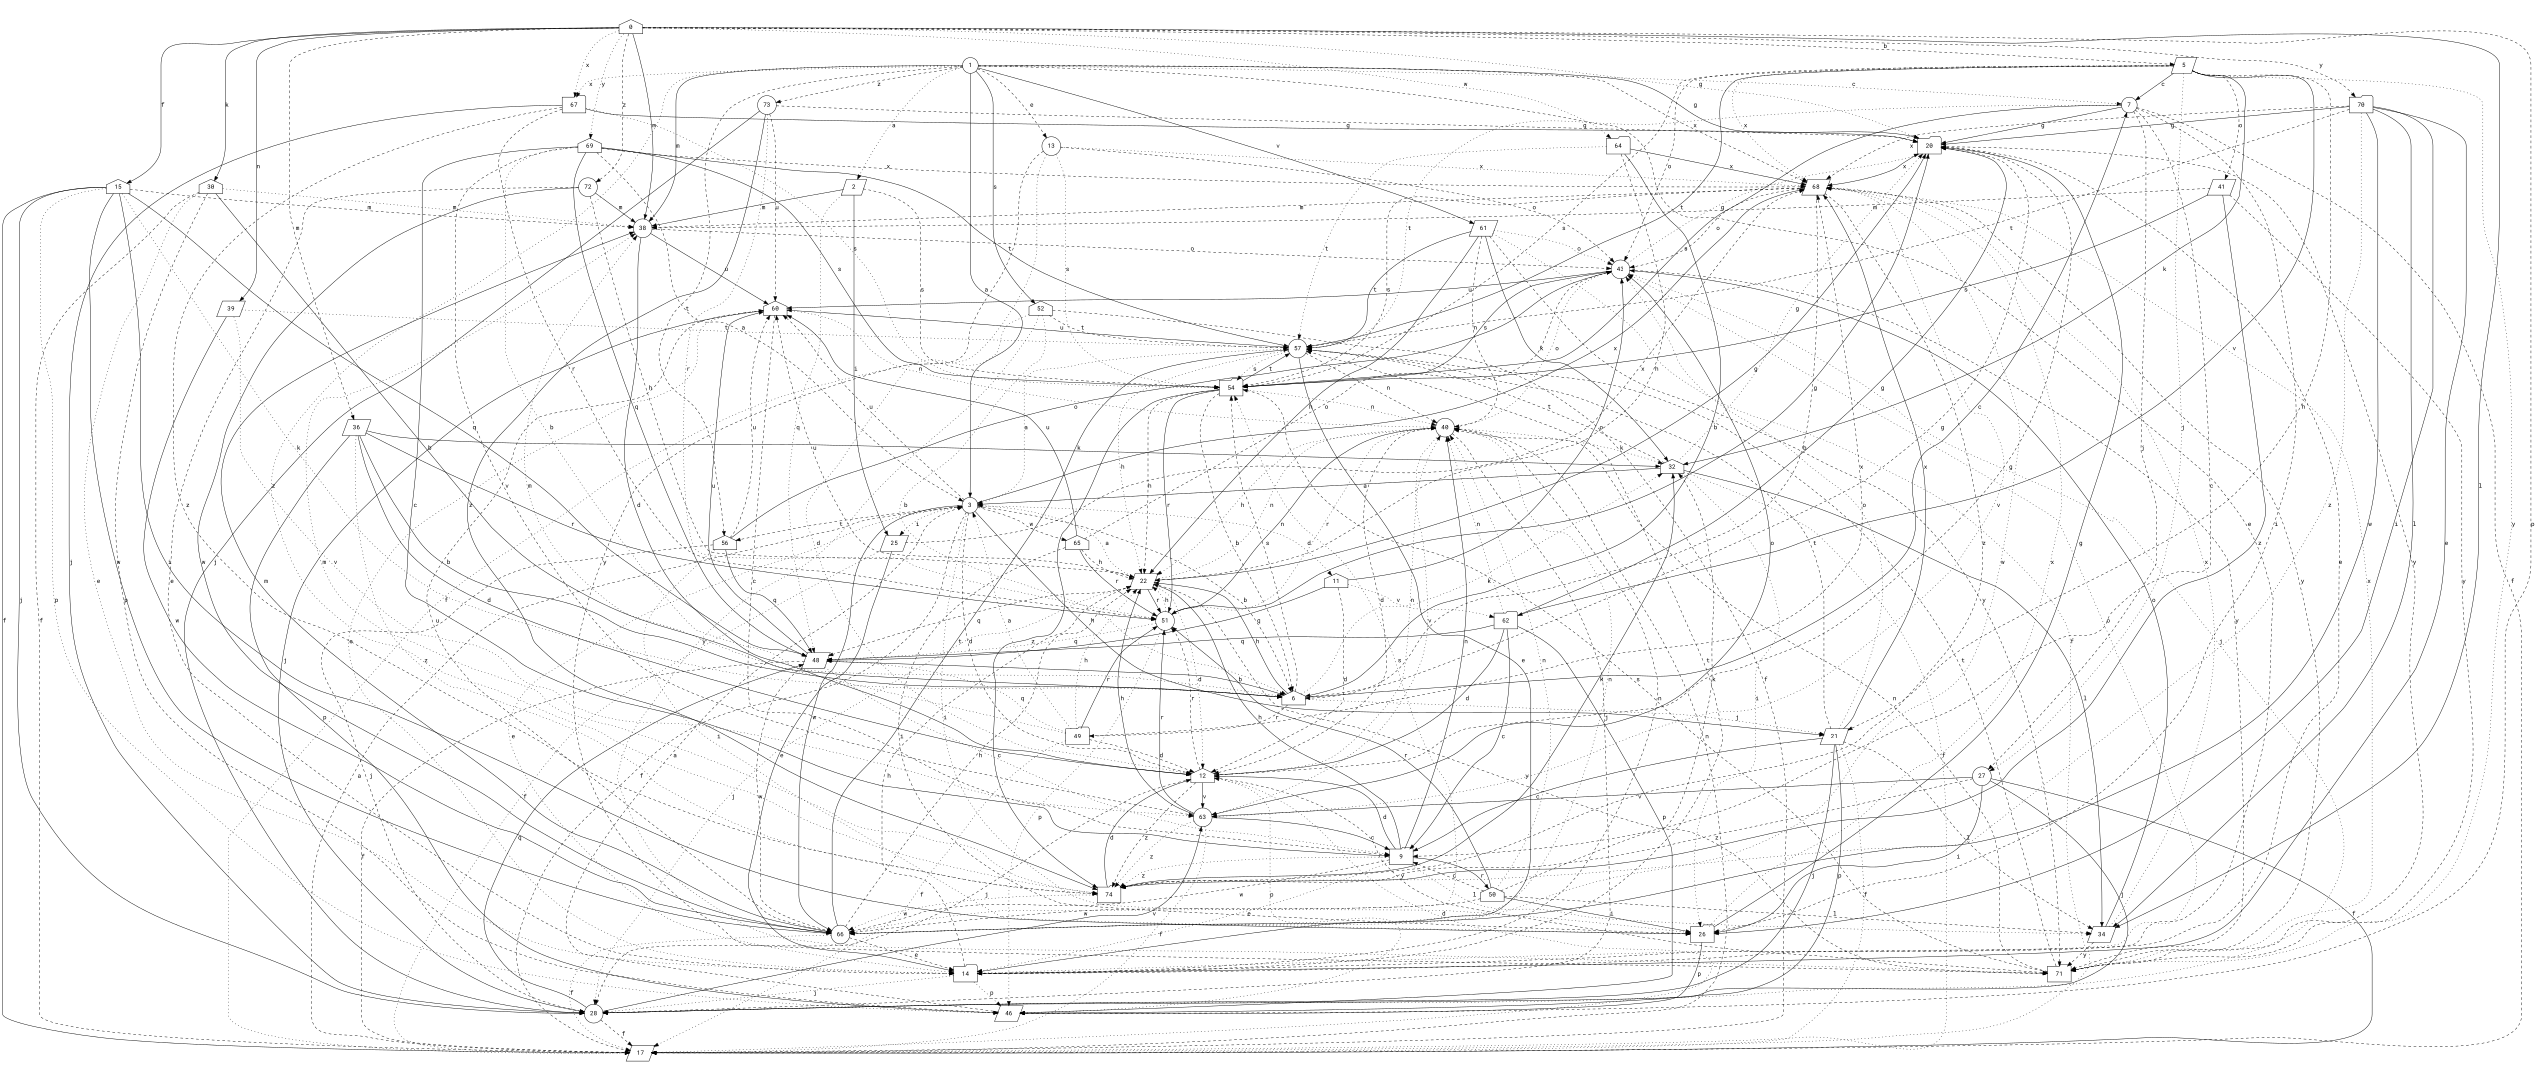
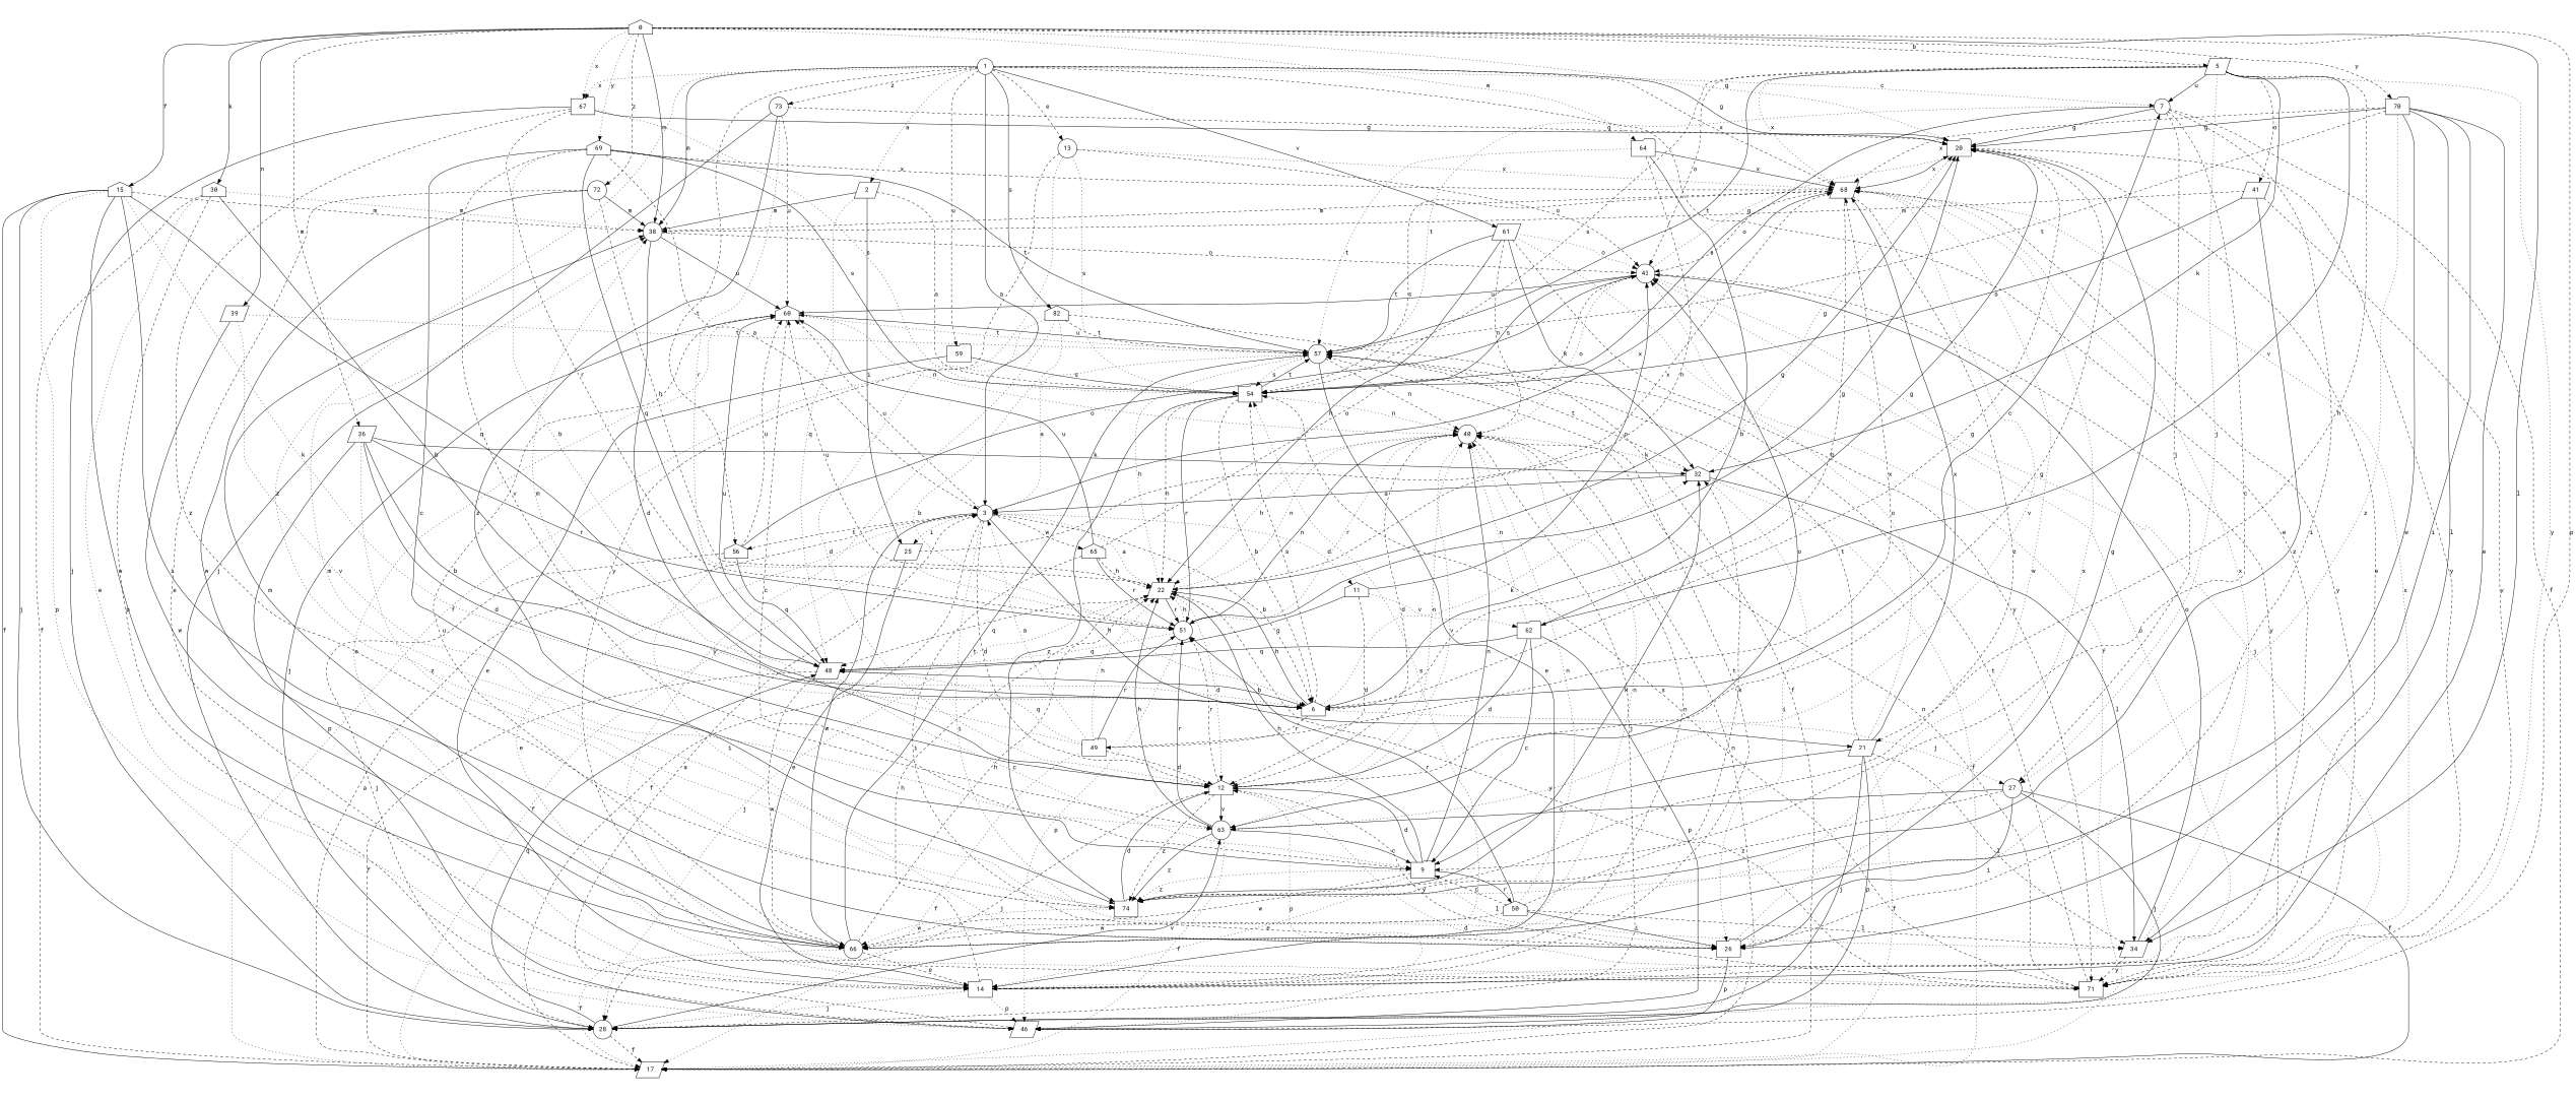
  strict digraph {
    fontname="Roboto Mono"
    node [fontname="Roboto Mono" shape=circle]
    edge [fontname="Roboto Mono" style=solid]
    0 [shape=house]
    5 [shape=parallelogram]
    15 [shape=house]
    20 [shape=folder]
    30 [shape=house]
    34 [shape=parallelogram]
    36 [shape=parallelogram]
    38
    39 [shape=parallelogram]
    46 [shape=parallelogram]
    64 [shape=folder]
    67 [shape=folder]
    69 [shape=house]
    70 [shape=folder]
    72
    7
    68 [shape=parallelogram]
    54 [shape=folder]
    21 [shape=parallelogram]
    27
    32 [shape=house]
    41 [shape=parallelogram]
    43
    57
    62 [shape=folder]
    71 [shape=folder]
    48 [shape=parallelogram]
    6 [shape=house]
    17 [shape=parallelogram]
    26 [shape=folder]
    66
    28
    14 [shape=folder]
    74 [shape=folder]
    12 [shape=house]
    51
    60 [shape=house]
    63
    3
    22 [shape=parallelogram]
    9 [shape=folder]
    1
    2 [shape=parallelogram]
    13
-   52 [shape=house]
+   52 [shape=house label=82]
    56 [shape=house]
+   59 [shape=folder]
    61 [shape=parallelogram]
    73
    25 [shape=parallelogram]
    11 [shape=house]
    65 [shape=house]
    40
    49 [shape=folder]
    50 [shape=house]
    0 -> 5 [label=b style=dashed]
    0 -> 15 [label=f]
    0 -> 20 [label=g style=dotted]
    0 -> 30 [label=k]
    0 -> 34 [label=l]
    0 -> 36 [label=m style=dashed]
    0 -> 38 [label=m]
    0 -> 39 [label=n]
    0 -> 46 [label=p style=dashed]
    0 -> 64 [label=w style=dotted]
    0 -> 67 [label=x style=dotted]
    0 -> 69 [label=y style=dotted]
    0 -> 70 [label=y style=dashed]
    0 -> 72 [label=z style=dashed]
-   5 -> 7 [label=c]
+   5 -> 7 [label=u]
    5 -> 68 [label=x style=dotted]
    5 -> 54 [label=s style=dashed]
    5 -> 21 [label=h style=dashed]
    5 -> 27 [label=j style=dotted]
    5 -> 32 [label=k]
    5 -> 41 [label=o style=dashed]
    5 -> 43 [label=o style=dashed]
    5 -> 57 [label=t]
    5 -> 62 [label=v]
    5 -> 71 [label=y style=dotted]
    15 -> 38 [label=m style=dashed]
    15 -> 46 [label=p style=dotted]
    15 -> 48 [label=q]
    15 -> 6 [label=k style=dotted]
    15 -> 17 [label=f]
    15 -> 26 [label=i]
    15 -> 66 [label=w]
    15 -> 28 [label=j]
    20 -> 68 [label=x]
    20 -> 71 [label=y style=dashed]
    20 -> 14 [label=e style=dashed]
    30 -> 38 [label=m style=dotted]
    30 -> 46 [label=p style=dashed]
    30 -> 6 [label=b]
    30 -> 17 [label=f style=dashed]
    30 -> 14 [label=e style=dotted]
    34 -> 68 [label=x style=dotted]
    34 -> 43 [label=o]
    34 -> 71 [label=y style=dashed]
    36 -> 46 [label=p]
    36 -> 32 [label=k]
    36 -> 6 [label=b]
    36 -> 74 [label=z style=dotted]
    36 -> 12 [label=d]
    36 -> 51 [label=r]
    38 -> 43 [label=o style=dashed]
    38 -> 12 [label=d]
    38 -> 60 [label=u]
    39 -> 57 [label=t style=dotted]
    39 -> 66 [label=w]
    39 -> 63 [label=v style=dotted]
    46 -> 3 [label=a style=dashed]
    64 -> 68 [label=x]
    64 -> 57 [label=t style=dotted]
    64 -> 6 [label=b]
    64 -> 22 [label=h style=dashed]
    67 -> 20 [label=g]
    67 -> 54 [label=s style=dotted]
    67 -> 28 [label=j]
    67 -> 74 [label=z style=dashed]
    67 -> 51 [label=r style=dashed]
    69 -> 68 [label=x style=dashed]
    69 -> 54 [label=s]
    69 -> 57 [label=t]
    69 -> 48 [label=q]
    69 -> 6 [label=b style=dotted]
    69 -> 63 [label=v style=dashed]
    69 -> 3 [label=a style=dashed]
    69 -> 9 [label=c]
    70 -> 20 [label=g]
    70 -> 34 [label=l]
    70 -> 68 [label=x style=dashed]
    70 -> 57 [label=t style=dashed]
    70 -> 26 [label=i]
    70 -> 66 [label=w]
    70 -> 14 [label=e]
    70 -> 74 [label=z style=dotted]
    72 -> 38 [label=m]
    72 -> 66 [label=w]
    72 -> 14 [label=e style=dashed]
    72 -> 22 [label=h style=dashed]
    7 -> 20 [label=g]
    7 -> 54 [label=s]
    7 -> 27 [label=j style=dashed]
    7 -> 57 [label=t style=dotted]
    7 -> 17 [label=f style=dashed]
    7 -> 26 [label=i style=dashed]
    7 -> 9 [label=c style=dashed]
    68 -> 38 [label=m style=dashed]
    68 -> 54 [label=s style=dashed]
    68 -> 43 [label=o style=dashed]
    68 -> 71 [label=y style=dashed]
    68 -> 6 [label=b style=dashed]
    68 -> 66 [label=w style=dotted]
    68 -> 74 [label=z style=dashed]
    68 -> 63 [label=v style=dotted]
    54 -> 57 [label=t]
    54 -> 6 [label=b style=dashed]
    54 -> 74 [label=z]
    54 -> 51 [label=r]
    54 -> 22 [label=h style=dashed]
    54 -> 40 [label=n style=dotted]
    21 -> 34 [label=l style=dashed]
    21 -> 46 [label=p]
    21 -> 68 [label=x]
    21 -> 43 [label=o style=dotted]
    21 -> 57 [label=t style=dashed]
    21 -> 17 [label=f style=dotted]
    21 -> 28 [label=j]
    21 -> 9 [label=c]
    27 -> 17 [label=f]
    27 -> 26 [label=i]
    27 -> 28 [label=j]
    27 -> 74 [label=z style=dashed]
    27 -> 63 [label=v]
    32 -> 20 [label=g style=dotted]
    32 -> 34 [label=l]
    32 -> 57 [label=t style=dashed]
    32 -> 17 [label=f style=dotted]
    32 -> 26 [label=i style=dotted]
    32 -> 3 [label=a]
    41 -> 38 [label=m style=dashed]
    41 -> 54 [label=s]
    41 -> 71 [label=y style=dashed]
    41 -> 74 [label=z]
    43 -> 20 [label=g style=dotted]
    43 -> 54 [label=s]
    43 -> 71 [label=y style=dashed]
    43 -> 28 [label=j style=dotted]
    43 -> 60 [label=u]
    57 -> 54 [label=s style=dotted]
    57 -> 14 [label=e]
    57 -> 60 [label=u]
    57 -> 3 [label=a style=dotted]
    57 -> 22 [label=h style=dotted]
    57 -> 40 [label=n style=dashed]
    62 -> 20 [label=g]
    62 -> 46 [label=p]
    62 -> 48 [label=q]
    62 -> 12 [label=d]
    62 -> 9 [label=c]
    62 -> 40 [label=n style=dotted]
    71 -> 68 [label=x style=dotted]
    71 -> 54 [label=s style=dashed]
    71 -> 57 [label=t style=dashed]
    71 -> 40 [label=n style=dashed]
    48 -> 6 [label=b]
    48 -> 17 [label=f style=dashed]
    48 -> 66 [label=w style=dashed]
    48 -> 60 [label=u]
    48 -> 9 [label=c style=dotted]
    6 -> 20 [label=g style=dashed]
    6 -> 7 [label=c]
    6 -> 54 [label=s style=dashed]
-   6 -> 21 [label=j style=dotted]
+   6 -> 27 [label=j style=dotted]
    6 -> 32 [label=k style=dotted]
    6 -> 22 [label=h]
    6 -> 49 [label=r style=dashed]
    17 -> 12 [label=d style=dotted]
    17 -> 3 [label=a style=dashed]
    17 -> 40 [label=n style=dashed]
    26 -> 20 [label=g]
    26 -> 46 [label=p]
    26 -> 68 [label=x style=dotted]
    66 -> 38 [label=m]
    66 -> 54 [label=s style=dotted]
    66 -> 57 [label=t]
    66 -> 17 [label=f style=dotted]
    66 -> 14 [label=e style=dashed]
    66 -> 60 [label=u style=dashed]
    66 -> 22 [label=h style=dashed]
    66 -> 40 [label=n style=dotted]
    28 -> 48 [label=q]
    28 -> 17 [label=f style=dashed]
    28 -> 63 [label=v]
    14 -> 46 [label=p style=dotted]
    14 -> 43 [label=o style=dotted]
    14 -> 57 [label=t style=dashed]
    14 -> 28 [label=j style=dotted]
    14 -> 22 [label=h style=dashed]
    14 -> 40 [label=n style=dashed]
    74 -> 38 [label=m style=dotted]
    74 -> 32 [label=k]
    74 -> 66 [label=w style=dotted]
    74 -> 12 [label=d]
    12 -> 20 [label=g style=dashed]
    12 -> 46 [label=p style=dotted]
    12 -> 71 [label=y style=dashed]
    12 -> 28 [label=j style=dashed]
    12 -> 74 [label=z style=dashed]
    12 -> 51 [label=r style=dashed]
    12 -> 63 [label=v]
    12 -> 40 [label=n style=dotted]
    51 -> 20 [label=g]
    51 -> 46 [label=p style=dotted]
    51 -> 48 [label=q style=dotted]
    51 -> 22 [label=h style=dotted]
    51 -> 40 [label=n]
+   60 -> 57 [label=t style=dotted]
    60 -> 28 [label=j]
    60 -> 14 [label=e style=dotted]
    60 -> 9 [label=c style=dashed]
    60 -> 40 [label=n style=dotted]
    63 -> 43 [label=o]
    63 -> 17 [label=f style=dotted]
-   63 -> 74 [label=z style=dotted]
+   63 -> 74 [label=z]
    63 -> 51 [label=r]
    63 -> 22 [label=h]
    63 -> 9 [label=c]
    3 -> 68 [label=x]
    3 -> 21 [label=h]
    3 -> 6 [label=b style=dashed]
    3 -> 17 [label=f style=dashed]
    3 -> 26 [label=i style=dotted]
    3 -> 66 [label=w]
    3 -> 14 [label=e style=dotted]
    3 -> 12 [label=d style=dashed]
    3 -> 60 [label=u style=dashed]
    3 -> 56 [label=t style=dashed]
    3 -> 25 [label=i style=dotted]
    3 -> 11 [label=d style=dotted]
    3 -> 65 [label=w style=dashed]
    22 -> 20 [label=g]
    22 -> 71 [label=y style=dashed]
    22 -> 48 [label=q style=dashed]
    22 -> 28 [label=j style=dotted]
    22 -> 12 [label=d style=dotted]
    22 -> 51 [label=r]
    22 -> 60 [label=u style=dashed]
    22 -> 3 [label=a style=dotted]
    22 -> 40 [label=n style=dotted]
    9 -> 34 [label=l style=dotted]
    9 -> 66 [label=w style=dashed]
    9 -> 14 [label=e style=dotted]
    9 -> 74 [label=z style=dotted]
    9 -> 12 [label=d]
    9 -> 22 [label=h]
    9 -> 40 [label=n]
    9 -> 50 [label=r]
    1 -> 20 [label=g]
    1 -> 38 [label=m]
    1 -> 67 [label=x style=dotted]
    1 -> 7 [label=c style=dotted]
    1 -> 68 [label=x style=dashed]
    1 -> 14 [label=e style=dashed]
    1 -> 74 [label=z style=dotted]
    1 -> 3 [label=a]
    1 -> 2 [label=a style=dotted]
    1 -> 13 [label=e style=dashed]
    1 -> 52 [label=s]
    1 -> 56 [label=t style=dashed]
+   1 -> 59 [label=u style=dashed]
    1 -> 61 [label=v]
    1 -> 73 [label=z style=dashed]
    2 -> 38 [label=m]
    2 -> 54 [label=s style=dashed]
    2 -> 48 [label=q style=dotted]
    2 -> 25 [label=i]
    13 -> 68 [label=x style=dotted]
    13 -> 54 [label=s style=dotted]
    13 -> 43 [label=o style=dashed]
    13 -> 71 [label=y style=dashed]
    13 -> 17 [label=f style=dotted]
    52 -> 57 [label=t style=dashed]
    52 -> 71 [label=y style=dotted]
    52 -> 6 [label=b style=dotted]
    52 -> 17 [label=f style=dashed]
    52 -> 12 [label=d style=dotted]
    56 -> 43 [label=o]
    56 -> 48 [label=q]
    56 -> 26 [label=i style=dotted]
    56 -> 28 [label=j style=dashed]
    56 -> 60 [label=u style=dashed]
+   59 -> 54 [label=s]
+   59 -> 14 [label=e]
    61 -> 32 [label=k]
    61 -> 43 [label=o style=dotted]
    61 -> 57 [label=t]
    61 -> 71 [label=y style=dashed]
    61 -> 17 [label=f style=dotted]
    61 -> 22 [label=h]
    61 -> 40 [label=n style=dashed]
    73 -> 20 [label=g style=dashed]
    73 -> 28 [label=j]
    73 -> 74 [label=z]
    73 -> 51 [label=r style=dotted]
    73 -> 60 [label=u style=dashed]
    25 -> 68 [label=x style=dashed]
    25 -> 17 [label=f style=dotted]
    25 -> 14 [label=e]
    11 -> 43 [label=o]
    11 -> 62 [label=v style=dotted]
    11 -> 48 [label=q]
    11 -> 12 [label=d style=dashed]
    65 -> 43 [label=o style=dashed]
    65 -> 26 [label=i style=dashed]
    65 -> 51 [label=r]
    65 -> 60 [label=u]
    65 -> 22 [label=h style=dashed]
    40 -> 32 [label=k style=dotted]
    40 -> 43 [label=o style=dotted]
    40 -> 28 [label=j style=dashed]
    40 -> 12 [label=d style=dashed]
    40 -> 51 [label=r style=dotted]
    40 -> 63 [label=v style=dotted]
    40 -> 22 [label=h style=dotted]
    49 -> 38 [label=m style=dotted]
    49 -> 68 [label=x style=dashed]
    49 -> 48 [label=q style=dotted]
    49 -> 17 [label=f style=dotted]
    49 -> 12 [label=d style=dashed]
    49 -> 51 [label=r]
    49 -> 3 [label=a style=dotted]
    49 -> 22 [label=h style=dotted]
    50 -> 34 [label=l style=dashed]
    50 -> 32 [label=k style=dashed]
    50 -> 26 [label=i]
    50 -> 66 [label=w style=dashed]
    50 -> 51 [label=r]
    50 -> 9 [label=c style=dashed]
    50 -> 40 [label=n style=dotted]
  }
